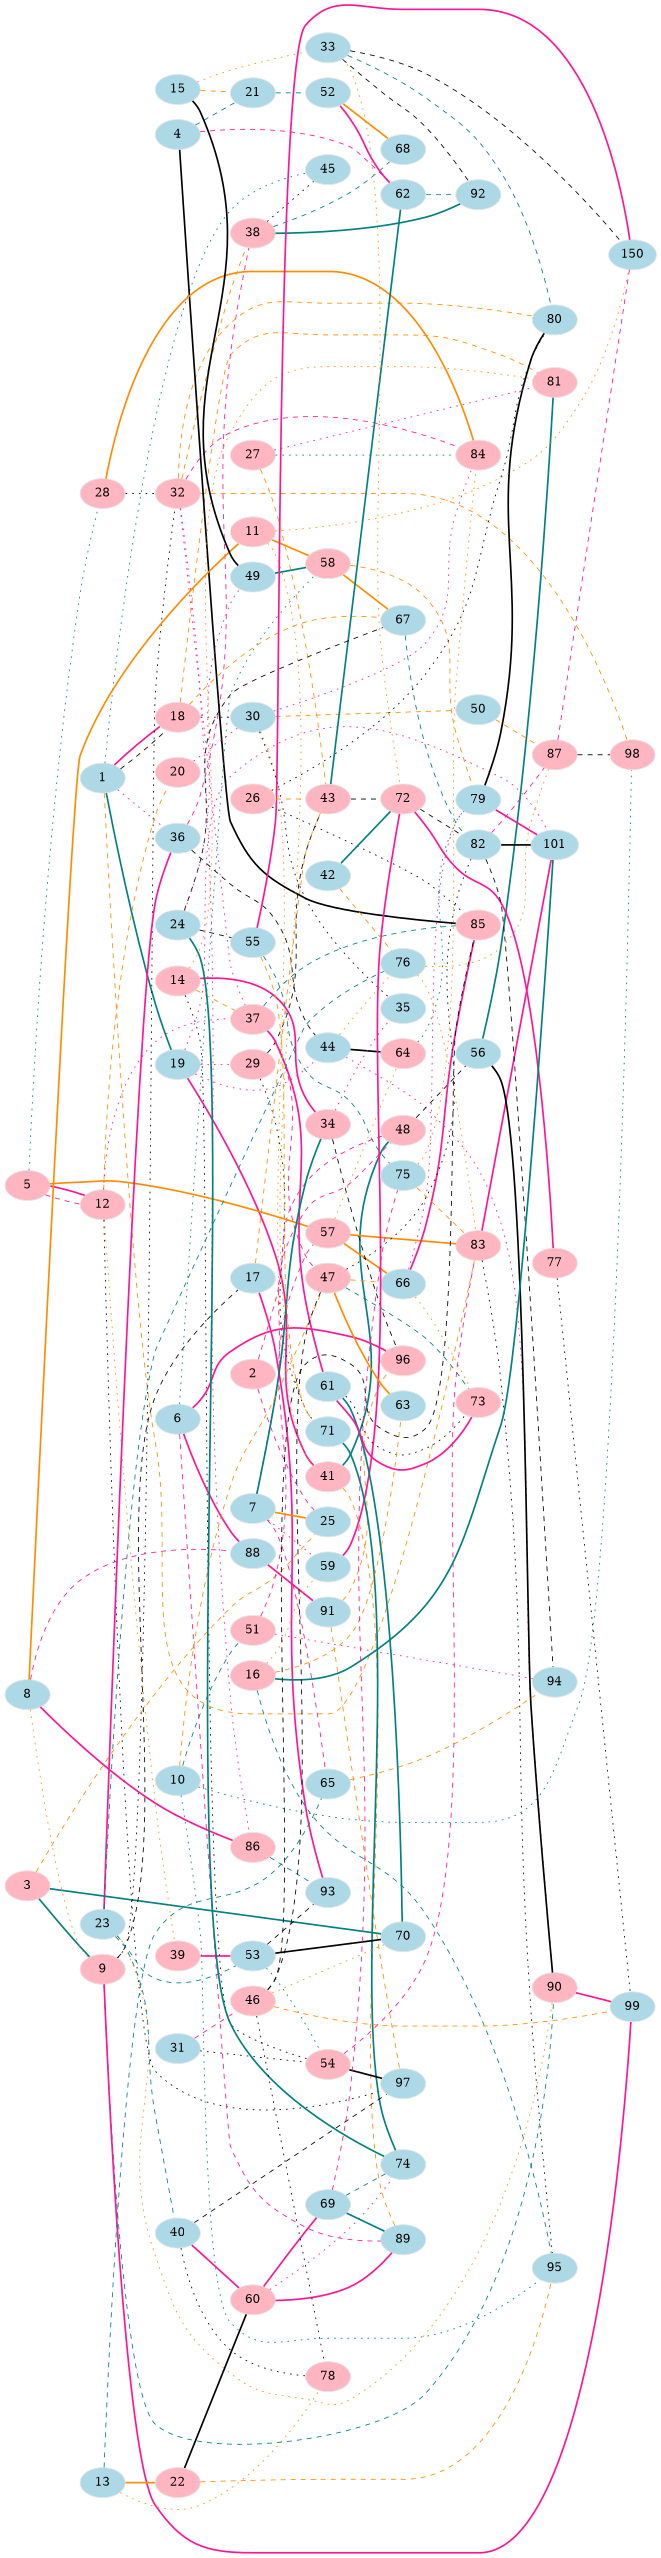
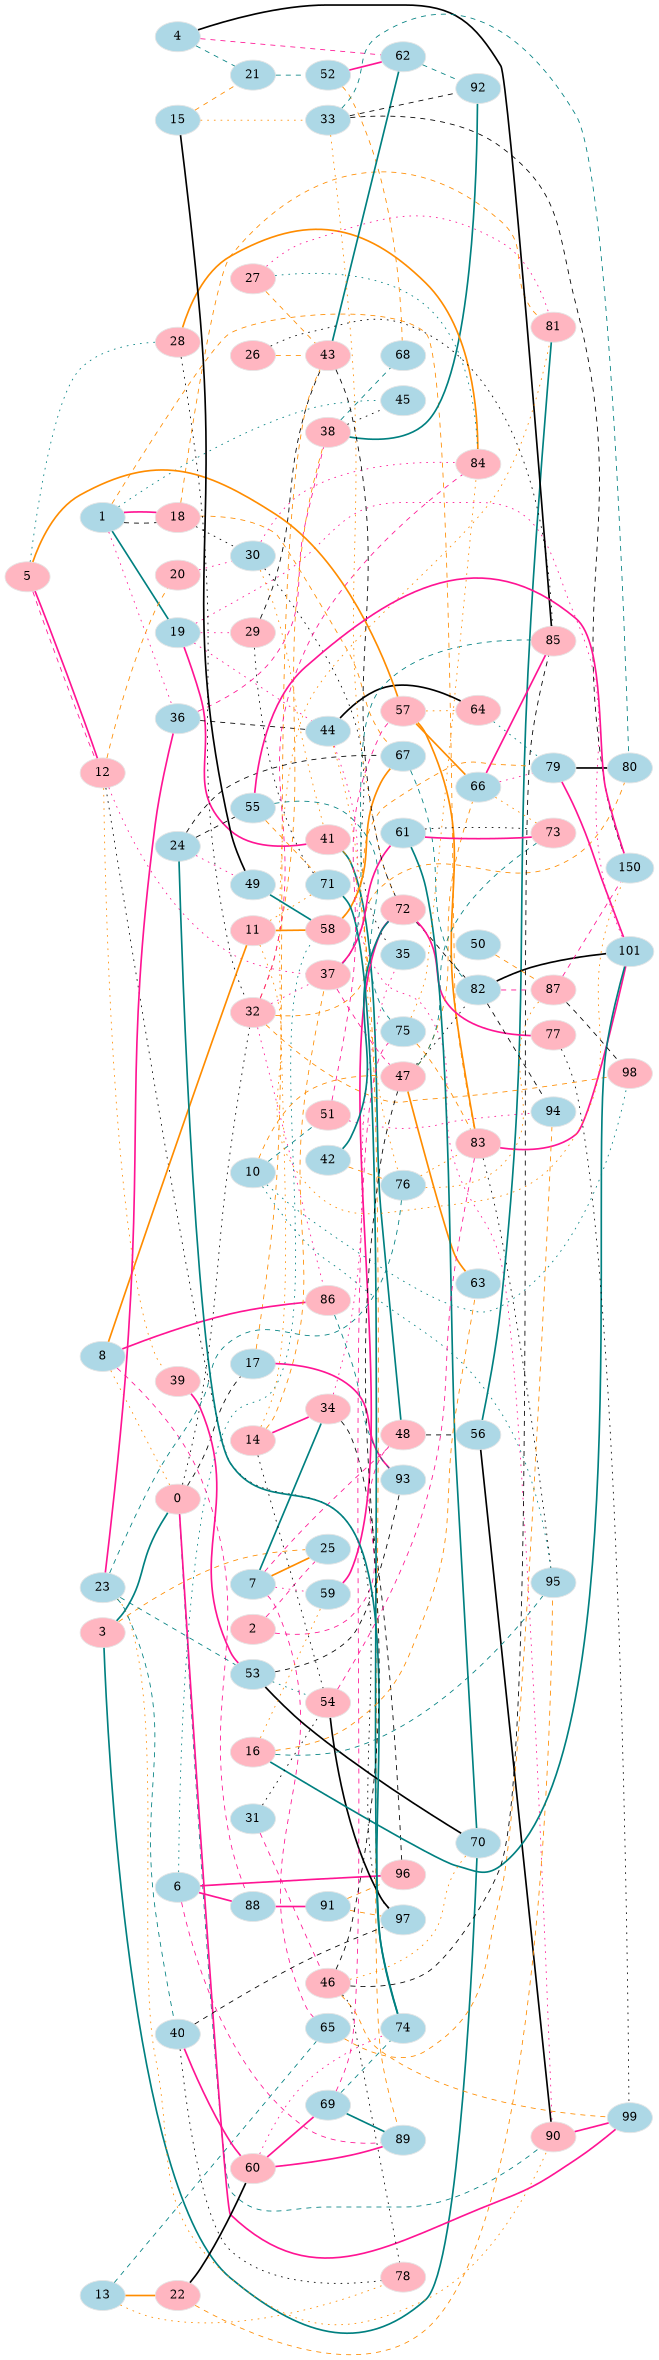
  graph {
    rankdir=LR
    node [color=gray90 fillcolor=lightblue style=filled]
    edge [color=deeppink style=dashed]
    18 [fillcolor=lightpink]
    1
    19
    36
    45
    83 [fillcolor=lightpink]
    81 [fillcolor=lightpink]
    30
    67
    101
    29 [fillcolor=lightpink]
    41 [fillcolor=lightpink]
    44
    38 [fillcolor=lightpink]
    95
    2 [fillcolor=lightpink]
    25
    48 [fillcolor=lightpink]
    56
    3 [fillcolor=lightpink]
-   9 [fillcolor=lightpink]
+   9 [fillcolor=lightpink label=0]
    70
    17
    32 [fillcolor=lightpink]
    90 [fillcolor=lightpink]
    99
    4
    21
    62
    85 [fillcolor=lightpink]
    52
    92
    5 [fillcolor=lightpink]
    12 [fillcolor=lightpink]
    28 [fillcolor=lightpink]
    57 [fillcolor=lightpink]
    20 [fillcolor=lightpink]
    37 [fillcolor=lightpink]
    39 [fillcolor=lightpink]
    97
    84 [fillcolor=lightpink]
    64 [fillcolor=lightpink]
    66
    58 [fillcolor=lightpink]
    6
    88
    89
    96 [fillcolor=lightpink]
    79
    91
    7
    34 [fillcolor=lightpink]
    59
    65
    35
    72 [fillcolor=lightpink]
    94
    8
    11 [fillcolor=lightpink]
    86 [fillcolor=lightpink]
    71
    n62 [label=150]
    93
    43 [fillcolor=lightpink]
    98 [fillcolor=lightpink]
    80
    47 [fillcolor=lightpink]
    10
    51 [fillcolor=lightpink]
    63
    73 [fillcolor=lightpink]
    82
    74
    61
    53
    13
    22 [fillcolor=lightpink]
    78 [fillcolor=lightpink]
    60 [fillcolor=lightpink]
    14 [fillcolor=lightpink]
    54 [fillcolor=lightpink]
    15
    33
    49
    16 [fillcolor=lightpink]
    50
    76
    68
    69
    23
    40
    87 [fillcolor=lightpink]
    24
    55
    75
    26 [fillcolor=lightpink]
    27 [fillcolor=lightpink]
    31
    46 [fillcolor=lightpink]
    77 [fillcolor=lightpink]
    42
    18 -- 81 [color=darkorange]
    18 -- 30 [color=black style=dotted]
    18 -- 67 [color=darkorange]
    1 -- 18 [color=black]
    1 -- 18 [style=bold]
    1 -- 19 [color=teal style=bold]
    1 -- 36 [style=dotted]
    1 -- 45 [color=teal style=dotted]
    1 -- 83 [color=darkorange]
    19 -- 101 [style=dotted]
    19 -- 29 [style=dotted]
    19 -- 41 [style=bold]
    19 -- 44 [style=dotted]
    36 -- 44 [color=black]
    36 -- 38
    83 -- 101 [style=bold]
    83 -- 95 [color=black style=dotted]
    30 -- 41 [color=darkorange style=dotted]
    30 -- 84 [style=dotted]
    30 -- 35 [color=black style=dotted]
-   30 -- 50 [color=darkorange]
    67 -- 82 [color=teal]
    29 -- 71 [color=black style=dotted]
    29 -- 43 [color=black]
    41 -- 48 [color=teal style=bold]
    41 -- 89 [color=darkorange]
    44 -- 90 [style=dotted]
    44 -- 64 [color=black style=bold]
    44 -- 76 [color=darkorange style=dotted]
    38 -- 45 [color=black style=dotted]
    38 -- 92 [color=teal style=bold]
    38 -- 68 [color=teal]
    2 -- 25
    2 -- 48
    48 -- 56 [color=black]
    56 -- 81 [color=teal style=bold]
    56 -- 90 [color=black style=bold]
    3 -- 25 [color=darkorange]
    3 -- 9 [color=teal style=bold]
    3 -- 70 [color=teal style=bold]
    9 -- 17 [color=black]
    9 -- 32 [color=black style=dotted]
    9 -- 90 [color=teal]
    9 -- 99 [style=bold]
    17 -- 93 [style=bold]
    17 -- 43 [color=darkorange]
    32 -- 38 [color=darkorange]
    32 -- 37 [style=dotted]
    32 -- 84
    32 -- 86 [style=dotted]
    32 -- 98 [color=darkorange]
    32 -- 80 [color=darkorange]
    90 -- 99 [style=bold]
    4 -- 21 [color=teal]
    4 -- 62
    4 -- 85 [color=black style=bold]
    21 -- 52 [color=teal]
    62 -- 92 [color=teal]
    52 -- 62 [style=bold]
-   52 -- 68 [color=darkorange style=bold]
+   52 -- 68 [color=darkorange]
    5 -- 12
    5 -- 12 [style=bold]
    5 -- 28 [color=teal style=dotted]
    5 -- 57 [color=darkorange style=bold]
    12 -- 20 [color=darkorange]
    12 -- 37 [style=dotted]
    12 -- 39 [color=darkorange style=dotted]
    12 -- 97 [color=black style=dotted]
    28 -- 32 [color=black style=dotted]
    28 -- 84 [color=darkorange style=bold]
    57 -- 83 [color=darkorange style=bold]
    57 -- 64 [color=darkorange style=dotted]
    57 -- 66 [color=darkorange style=bold]
    20 -- 30 [style=dotted]
    37 -- 85 [color=teal]
    37 -- 47
    37 -- 61 [style=bold]
    39 -- 53 [style=bold]
    64 -- 79 [color=teal style=dotted]
    66 -- 85 [style=bold]
    66 -- 79 [style=dotted]
    66 -- 73 [color=darkorange style=dotted]
    58 -- 67 [color=darkorange style=bold]
    58 -- 79 [color=darkorange]
    6 -- 58 [color=teal style=dotted]
    6 -- 88 [style=bold]
    6 -- 89
    6 -- 96 [style=bold]
    88 -- 91 [style=bold]
    79 -- 101 [style=bold]
    79 -- 80 [color=black style=bold]
    91 -- 97 [color=darkorange]
    91 -- 96 [color=darkorange]
    7 -- 25 [color=darkorange style=bold]
    7 -- 48
    7 -- 34 [color=teal style=bold]
    7 -- 59 [style=dotted]
    7 -- 65
    34 -- 96 [color=black]
    34 -- 35 [style=dotted]
    59 -- 72 [style=bold]
    65 -- 94 [color=darkorange]
    72 -- 82 [color=black]
    72 -- 77 [style=bold]
    8 -- 9 [color=darkorange style=dotted]
    8 -- 88
    8 -- 11 [color=darkorange style=bold]
    8 -- 86 [style=bold]
    11 -- 58 [color=darkorange style=bold]
    11 -- 71 [color=darkorange style=dotted]
    11 -- n62 [color=darkorange style=dotted]
    86 -- 93 [color=teal]
    71 -- 74 [color=teal style=bold]
    43 -- 62 [color=teal style=bold]
    43 -- 72 [color=black]
    47 -- 66 [color=darkorange]
    47 -- 63 [color=darkorange style=bold]
    47 -- 73 [color=teal]
    47 -- 82 [color=black style=dotted]
    10 -- 95 [color=teal style=dotted]
    10 -- 98 [color=teal style=dotted]
    10 -- 47 [color=darkorange]
    10 -- 51 [color=teal]
    51 -- 57
    51 -- 94 [style=dotted]
    82 -- 101 [color=black style=bold]
    82 -- 94 [color=black]
    82 -- 87
    61 -- 70 [color=teal style=bold]
    61 -- 73 [style=bold]
    61 -- 73 [color=black style=dotted]
    53 -- 70 [color=black style=bold]
    53 -- 93 [color=black]
    53 -- 54 [color=teal style=dotted]
    13 -- 65 [color=teal]
    13 -- 22 [color=darkorange style=bold]
    13 -- 78 [color=darkorange style=dotted]
    22 -- 95 [color=darkorange]
    22 -- 60 [color=black style=bold]
    60 -- 89 [style=bold]
    60 -- 74 [style=dotted]
    60 -- 69 [style=bold]
    14 -- 81 [color=darkorange style=dotted]
    14 -- 37 [color=darkorange]
    14 -- 34 [style=bold]
    14 -- 54 [color=black style=dotted]
    54 -- 83
    54 -- 97 [color=black style=bold]
    15 -- 21 [color=darkorange]
    15 -- 33 [color=darkorange style=dotted]
    15 -- 49 [color=black style=bold]
    33 -- 92 [color=black]
    33 -- 72 [color=darkorange style=dotted]
    33 -- n62 [color=black]
    33 -- 80 [color=teal]
    49 -- 58 [color=teal style=bold]
    16 -- 101 [color=teal style=bold]
    16 -- 95 [color=teal]
    16 -- 59 [color=darkorange style=dotted]
    16 -- 63 [color=darkorange]
    50 -- 87 [color=darkorange]
    76 -- 83 [color=darkorange style=dotted]
    76 -- 87 [color=darkorange style=dotted]
    69 -- 89 [color=teal style=bold]
    69 -- 74 [color=teal]
    69 -- 75
    23 -- 36 [style=bold]
    23 -- 90 [color=darkorange style=dotted]
    23 -- 53 [color=teal]
    23 -- 76 [color=teal]
    23 -- 40 [color=teal]
    40 -- 97 [color=black]
    40 -- 78 [color=black style=dotted]
    40 -- 60 [style=bold]
    87 -- n62
    87 -- 98 [color=black]
    24 -- 67 [color=black]
    24 -- 74 [color=teal style=bold]
    24 -- 49 [style=dotted]
    24 -- 55 [color=black]
    55 -- 71 [color=darkorange]
    55 -- n62 [style=bold]
    55 -- 75 [color=teal]
    75 -- 83 [color=darkorange]
    75 -- 84 [color=darkorange style=dotted]
    26 -- 85 [color=black style=dotted]
    26 -- 43 [color=darkorange]
-   26 -- 80 [color=black style=dotted]
    27 -- 81 [style=dotted]
    27 -- 84 [color=teal style=dotted]
    27 -- 43 [color=darkorange]
    31 -- 54 [color=black style=dotted]
    31 -- 46
    46 -- 70 [color=darkorange style=dotted]
    46 -- 99 [color=darkorange]
    46 -- 85 [color=black]
    46 -- 47 [color=black]
    46 -- 78 [color=black style=dotted]
    77 -- 99 [color=black style=dotted]
    42 -- 72 [color=teal style=bold]
    42 -- 76 [color=darkorange]
  }
